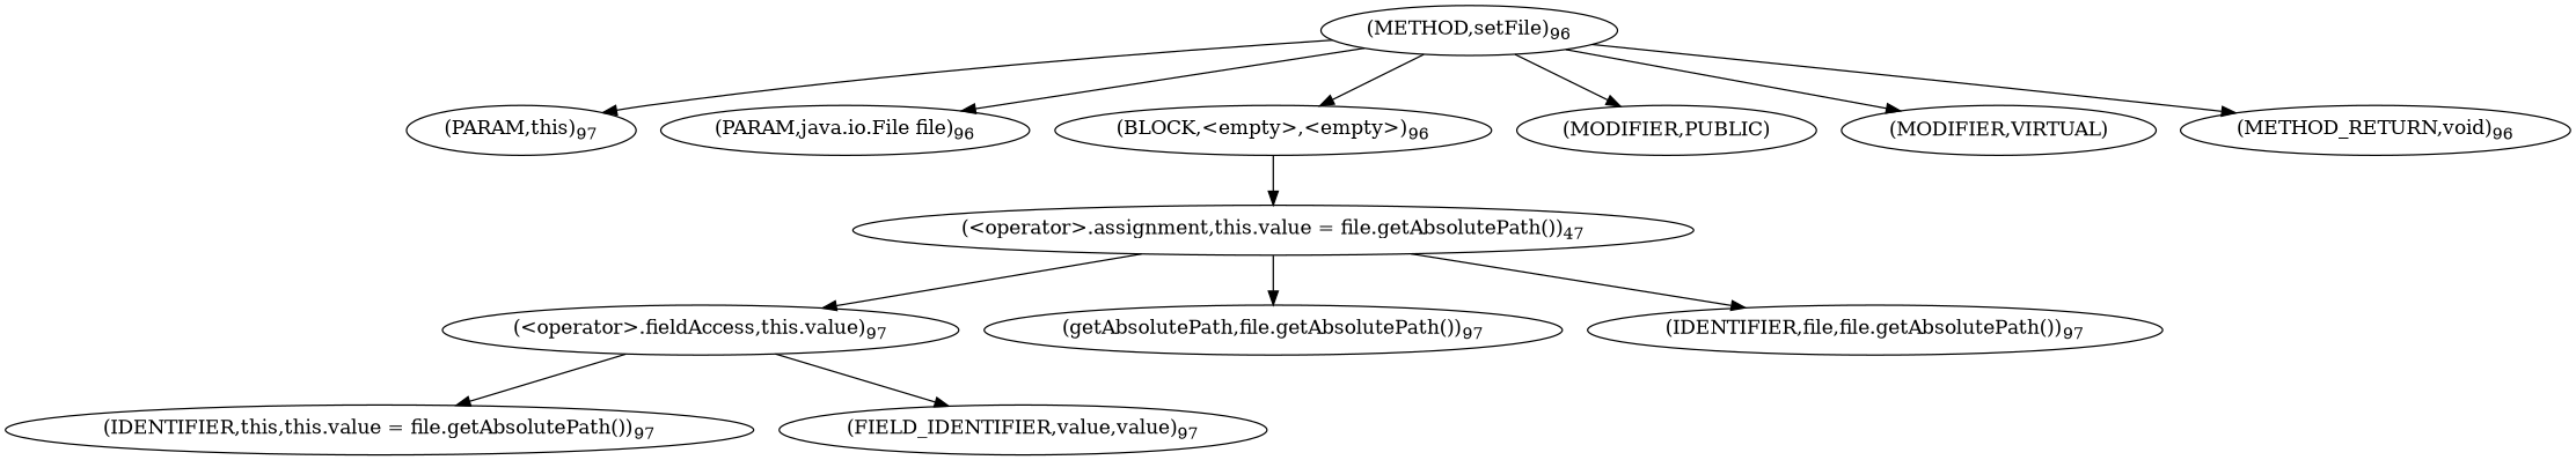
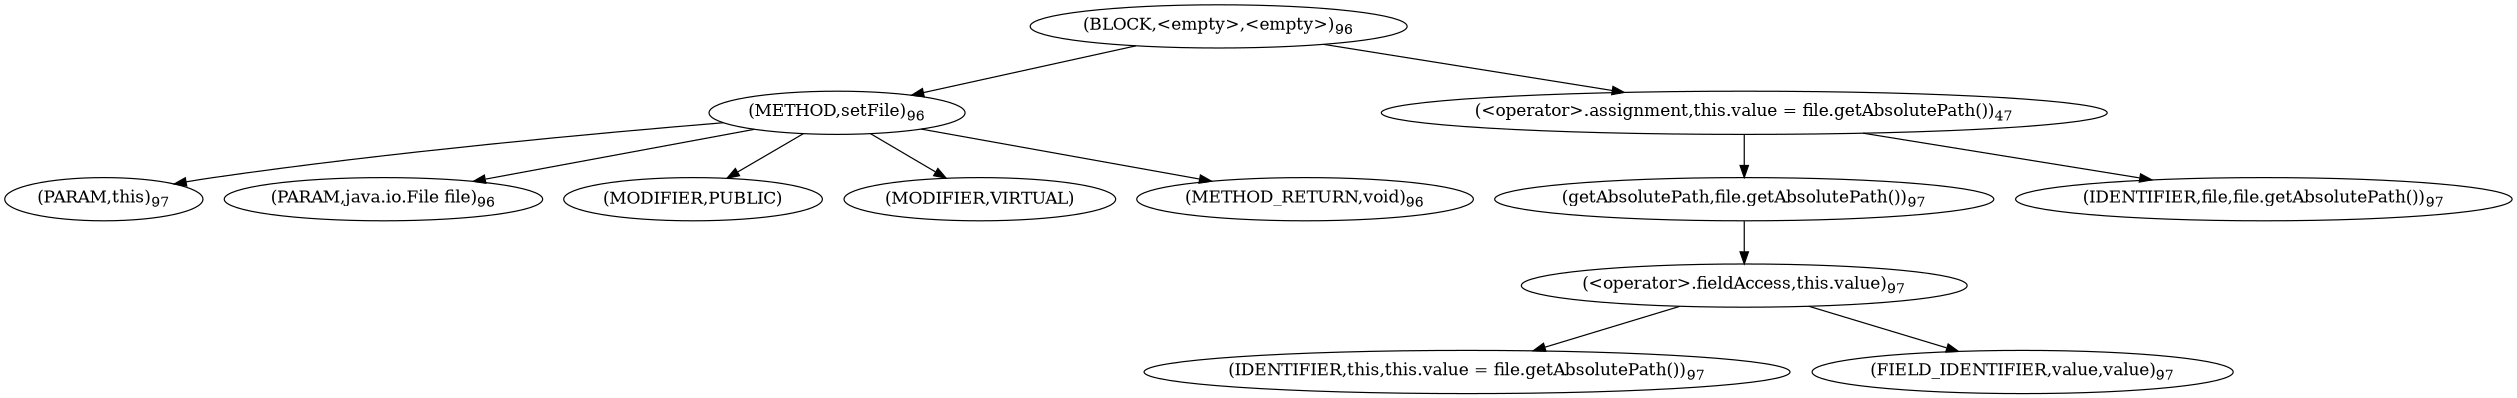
  digraph {
    n1 [label=<(METHOD,setFile)<SUB>96</SUB>>]
    n2 [label=<(PARAM,this)<SUB>97</SUB>>]
    n3 [label=<(PARAM,java.io.File file)<SUB>96</SUB>>]
    n4 [label=<(BLOCK,&lt;empty&gt;,&lt;empty&gt;)<SUB>96</SUB>>]
    n5 [label=<(MODIFIER,PUBLIC)>]
    n6 [label=<(MODIFIER,VIRTUAL)>]
    n7 [label=<(METHOD_RETURN,void)<SUB>96</SUB>>]
    n8 [label=<(&lt;operator&gt;.assignment,this.value = file.getAbsolutePath())<SUB>47</SUB>>]
    n9 [label=<(&lt;operator&gt;.fieldAccess,this.value)<SUB>97</SUB>>]
    n10 [label=<(getAbsolutePath,file.getAbsolutePath())<SUB>97</SUB>>]
    n11 [label=<(IDENTIFIER,file,file.getAbsolutePath())<SUB>97</SUB>>]
    n12 [label=<(IDENTIFIER,this,this.value = file.getAbsolutePath())<SUB>97</SUB>>]
    n13 [label=<(FIELD_IDENTIFIER,value,value)<SUB>97</SUB>>]
    n1 -> n2
    n1 -> n3
-   n1 -> n4
+   n4 -> n1
    n1 -> n5
    n1 -> n6
    n1 -> n7
    n4 -> n8
-   n8 -> n9
+   n10 -> n9
    n8 -> n10
    n8 -> n11
    n9 -> n12
    n9 -> n13
  }
